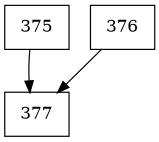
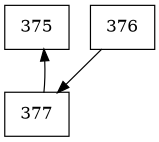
  digraph {
    node [shape=record]
    n1 [label="{375}"]
    n2 [label="{377}"]
    n3 [label="{376}"]
-   n1 -> n2
+   n2 -> n1
    n3 -> n2
  }
